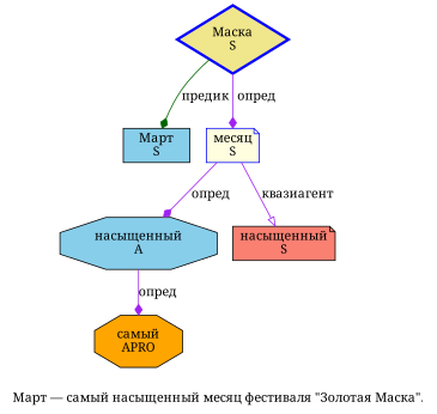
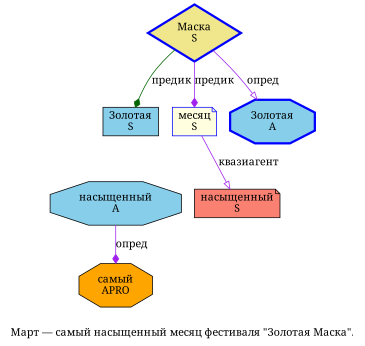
  digraph {
    fontname="Noto Serif"
    label="Март — самый насыщенный месяц фестиваля \"Золотая Маска\"."
    node [fillcolor=skyblue fontname="Noto Serif" penwidth=1 shape=octagon style=filled]
    edge [arrowhead=diamond color=purple fontname="Noto Serif"]
-   n1 [label="Март\nS" shape=box]
+   n1 [label="Золотая\nS" shape=box]
    n2 [fillcolor=orange label="самый\nAPRO"]
    n3 [label="насыщенный\nA"]
    n4 [color=blue fillcolor=lightyellow label="месяц\nS" shape=note]
    n5 [fillcolor=salmon label="насыщенный\nS" shape=note]
+   n6 [color=blue label="Золотая\nA" penwidth=3]
    n7 [color=blue fillcolor=khaki label="Маска\nS" penwidth=3 shape=diamond]
    n3 -> n2 [label="опред"]
-   n4 -> n3 [label="опред"]
    n4 -> n5 [arrowhead=onormal label="квазиагент"]
    n7 -> n1 [color=darkgreen label="предик"]
-   n7 -> n4 [label="опред"]
+   n7 -> n4 [label="предик"]
+   n7 -> n6 [arrowhead=onormal label="опред"]
  }
